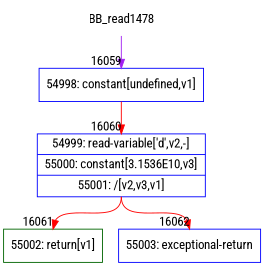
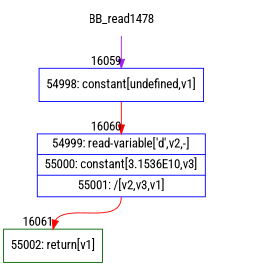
  digraph {
    fontname="Roboto Condensed"
    rankdir=TD
    node [color=blue fontname="Roboto Condensed" shape=record]
    edge [color=red fontname="Roboto Condensed" headport=n tailport=s]
    n1 [label=BB_read1478 shape=none]
    n2 [label="{54998: constant[undefined,v1]}"]
    n3 [label="{54999: read-variable['d',v2,-]|55000: constant[3.1536E10,v3]|55001: /[v2,v3,v1]}"]
    n4 [color=darkgreen label="{55002: return[v1]}"]
-   n5 [label="{55003: exceptional-return}"]
    n1 -> n2 [color=purple headlabel="    16059"]
    n2 -> n3 [headlabel="      16060"]
    n3 -> n4 [headlabel="      16061"]
-   n3 -> n5 [headlabel="      16062"]
  }
